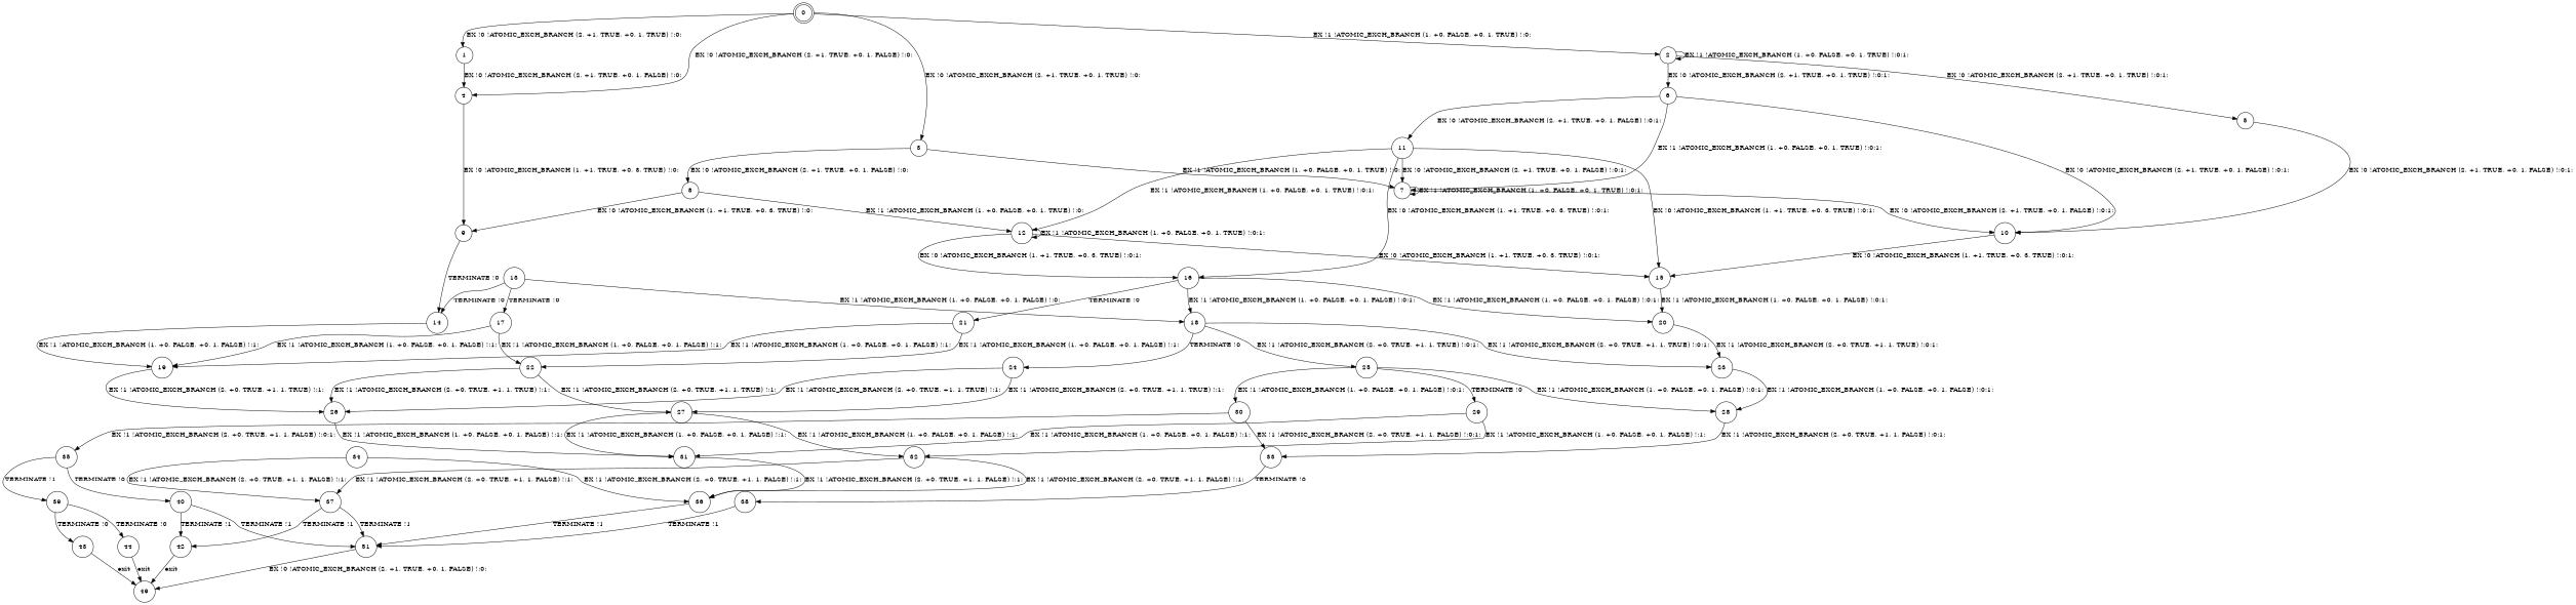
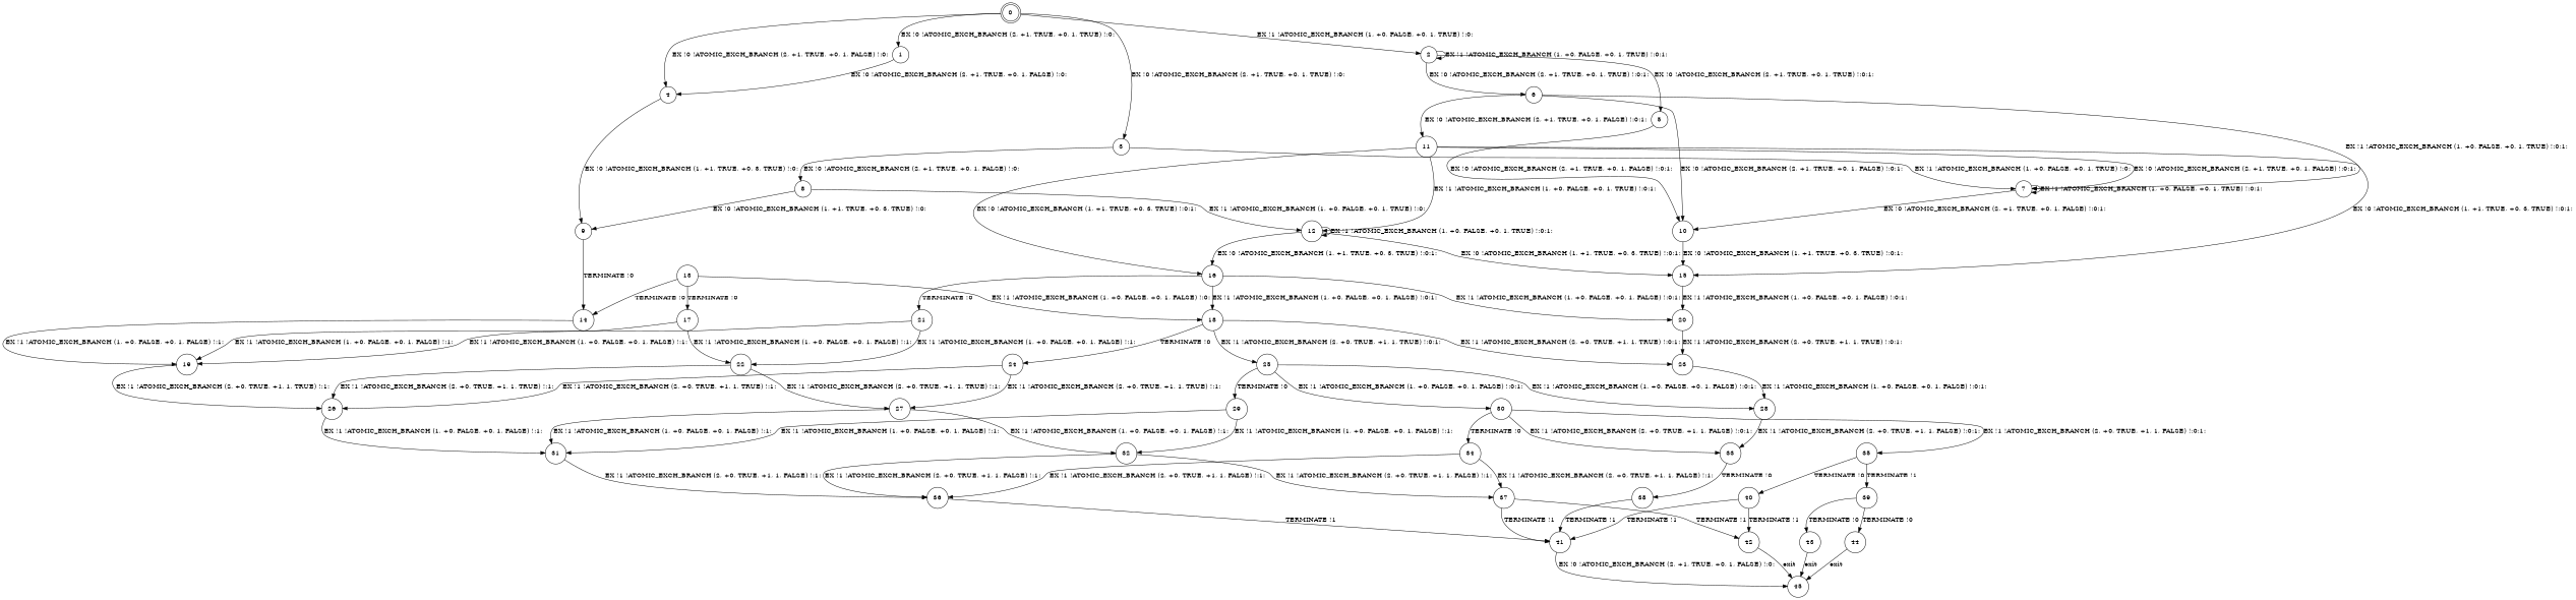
  digraph {
    node [shape=circle]
    0 [peripheries=2]
    1
    2
    3
    4
    5
    6
    7
    8
    9
    10
    11
    12
    14
    15
    16
    13
    17
    18
    19
    20
    21
    22
    23
    24
    25
    26
    27
    28
    29
    30
    31
    32
    33
    34
    35
    36
    37
    38
    39
    40
-   41 [label=51]
+   41
    42
    43
    44
-   45 [label=49]
+   45
    0 -> 1 [label="EX !0 !ATOMIC_EXCH_BRANCH (2, +1, TRUE, +0, 1, TRUE) !:0:"]
    0 -> 2 [label="EX !1 !ATOMIC_EXCH_BRANCH (1, +0, FALSE, +0, 1, TRUE) !:0:"]
    0 -> 3 [label="EX !0 !ATOMIC_EXCH_BRANCH (2, +1, TRUE, +0, 1, TRUE) !:0:"]
    0 -> 4 [label="EX !0 !ATOMIC_EXCH_BRANCH (2, +1, TRUE, +0, 1, FALSE) !:0:"]
    1 -> 4 [label="EX !0 !ATOMIC_EXCH_BRANCH (2, +1, TRUE, +0, 1, FALSE) !:0:"]
    2 -> 2 [label="EX !1 !ATOMIC_EXCH_BRANCH (1, +0, FALSE, +0, 1, TRUE) !:0:1:"]
    2 -> 5 [label="EX !0 !ATOMIC_EXCH_BRANCH (2, +1, TRUE, +0, 1, TRUE) !:0:1:"]
    2 -> 6 [label="EX !0 !ATOMIC_EXCH_BRANCH (2, +1, TRUE, +0, 1, TRUE) !:0:1:"]
    3 -> 7 [label="EX !1 !ATOMIC_EXCH_BRANCH (1, +0, FALSE, +0, 1, TRUE) !:0:"]
    3 -> 8 [label="EX !0 !ATOMIC_EXCH_BRANCH (2, +1, TRUE, +0, 1, FALSE) !:0:"]
    4 -> 9 [label="EX !0 !ATOMIC_EXCH_BRANCH (1, +1, TRUE, +0, 3, TRUE) !:0:"]
    5 -> 10 [label="EX !0 !ATOMIC_EXCH_BRANCH (2, +1, TRUE, +0, 1, FALSE) !:0:1:"]
    6 -> 7 [label="EX !1 !ATOMIC_EXCH_BRANCH (1, +0, FALSE, +0, 1, TRUE) !:0:1:"]
    6 -> 10 [label="EX !0 !ATOMIC_EXCH_BRANCH (2, +1, TRUE, +0, 1, FALSE) !:0:1:"]
    6 -> 11 [label="EX !0 !ATOMIC_EXCH_BRANCH (2, +1, TRUE, +0, 1, FALSE) !:0:1:"]
    7 -> 7 [label="EX !1 !ATOMIC_EXCH_BRANCH (1, +0, FALSE, +0, 1, TRUE) !:0:1:"]
    7 -> 10 [label="EX !0 !ATOMIC_EXCH_BRANCH (2, +1, TRUE, +0, 1, FALSE) !:0:1:"]
    8 -> 9 [label="EX !0 !ATOMIC_EXCH_BRANCH (1, +1, TRUE, +0, 3, TRUE) !:0:"]
    8 -> 12 [label="EX !1 !ATOMIC_EXCH_BRANCH (1, +0, FALSE, +0, 1, TRUE) !:0:"]
    9 -> 14 [label="TERMINATE !0"]
    10 -> 15 [label="EX !0 !ATOMIC_EXCH_BRANCH (1, +1, TRUE, +0, 3, TRUE) !:0:1:"]
    11 -> 7 [label="EX !0 !ATOMIC_EXCH_BRANCH (2, +1, TRUE, +0, 1, FALSE) !:0:1:"]
    11 -> 12 [label="EX !1 !ATOMIC_EXCH_BRANCH (1, +0, FALSE, +0, 1, TRUE) !:0:1:"]
    11 -> 15 [label="EX !0 !ATOMIC_EXCH_BRANCH (1, +1, TRUE, +0, 3, TRUE) !:0:1:"]
    11 -> 16 [label="EX !0 !ATOMIC_EXCH_BRANCH (1, +1, TRUE, +0, 3, TRUE) !:0:1:"]
    12 -> 12 [label="EX !1 !ATOMIC_EXCH_BRANCH (1, +0, FALSE, +0, 1, TRUE) !:0:1:"]
    12 -> 15 [label="EX !0 !ATOMIC_EXCH_BRANCH (1, +1, TRUE, +0, 3, TRUE) !:0:1:"]
    12 -> 16 [label="EX !0 !ATOMIC_EXCH_BRANCH (1, +1, TRUE, +0, 3, TRUE) !:0:1:"]
    14 -> 19 [label="EX !1 !ATOMIC_EXCH_BRANCH (1, +0, FALSE, +0, 1, FALSE) !:1:"]
    15 -> 20 [label="EX !1 !ATOMIC_EXCH_BRANCH (1, +0, FALSE, +0, 1, FALSE) !:0:1:"]
    16 -> 18 [label="EX !1 !ATOMIC_EXCH_BRANCH (1, +0, FALSE, +0, 1, FALSE) !:0:1:"]
    16 -> 20 [label="EX !1 !ATOMIC_EXCH_BRANCH (1, +0, FALSE, +0, 1, FALSE) !:0:1:"]
    16 -> 21 [label="TERMINATE !0"]
    13 -> 14 [label="TERMINATE !0"]
    13 -> 17 [label="TERMINATE !0"]
    13 -> 18 [label="EX !1 !ATOMIC_EXCH_BRANCH (1, +0, FALSE, +0, 1, FALSE) !:0:"]
    17 -> 19 [label="EX !1 !ATOMIC_EXCH_BRANCH (1, +0, FALSE, +0, 1, FALSE) !:1:"]
    17 -> 22 [label="EX !1 !ATOMIC_EXCH_BRANCH (1, +0, FALSE, +0, 1, FALSE) !:1:"]
    18 -> 23 [label="EX !1 !ATOMIC_EXCH_BRANCH (2, +0, TRUE, +1, 1, TRUE) !:0:1:"]
    18 -> 24 [label="TERMINATE !0"]
    18 -> 25 [label="EX !1 !ATOMIC_EXCH_BRANCH (2, +0, TRUE, +1, 1, TRUE) !:0:1:"]
    19 -> 26 [label="EX !1 !ATOMIC_EXCH_BRANCH (2, +0, TRUE, +1, 1, TRUE) !:1:"]
    20 -> 23 [label="EX !1 !ATOMIC_EXCH_BRANCH (2, +0, TRUE, +1, 1, TRUE) !:0:1:"]
    21 -> 19 [label="EX !1 !ATOMIC_EXCH_BRANCH (1, +0, FALSE, +0, 1, FALSE) !:1:"]
    21 -> 22 [label="EX !1 !ATOMIC_EXCH_BRANCH (1, +0, FALSE, +0, 1, FALSE) !:1:"]
    22 -> 26 [label="EX !1 !ATOMIC_EXCH_BRANCH (2, +0, TRUE, +1, 1, TRUE) !:1:"]
    22 -> 27 [label="EX !1 !ATOMIC_EXCH_BRANCH (2, +0, TRUE, +1, 1, TRUE) !:1:"]
    23 -> 28 [label="EX !1 !ATOMIC_EXCH_BRANCH (1, +0, FALSE, +0, 1, FALSE) !:0:1:"]
    24 -> 26 [label="EX !1 !ATOMIC_EXCH_BRANCH (2, +0, TRUE, +1, 1, TRUE) !:1:"]
    24 -> 27 [label="EX !1 !ATOMIC_EXCH_BRANCH (2, +0, TRUE, +1, 1, TRUE) !:1:"]
    25 -> 28 [label="EX !1 !ATOMIC_EXCH_BRANCH (1, +0, FALSE, +0, 1, FALSE) !:0:1:"]
    25 -> 29 [label="TERMINATE !0"]
    25 -> 30 [label="EX !1 !ATOMIC_EXCH_BRANCH (1, +0, FALSE, +0, 1, FALSE) !:0:1:"]
    26 -> 31 [label="EX !1 !ATOMIC_EXCH_BRANCH (1, +0, FALSE, +0, 1, FALSE) !:1:"]
    27 -> 31 [label="EX !1 !ATOMIC_EXCH_BRANCH (1, +0, FALSE, +0, 1, FALSE) !:1:"]
    27 -> 32 [label="EX !1 !ATOMIC_EXCH_BRANCH (1, +0, FALSE, +0, 1, FALSE) !:1:"]
    28 -> 33 [label="EX !1 !ATOMIC_EXCH_BRANCH (2, +0, TRUE, +1, 1, FALSE) !:0:1:"]
    29 -> 31 [label="EX !1 !ATOMIC_EXCH_BRANCH (1, +0, FALSE, +0, 1, FALSE) !:1:"]
    29 -> 32 [label="EX !1 !ATOMIC_EXCH_BRANCH (1, +0, FALSE, +0, 1, FALSE) !:1:"]
    30 -> 33 [label="EX !1 !ATOMIC_EXCH_BRANCH (2, +0, TRUE, +1, 1, FALSE) !:0:1:"]
+   30 -> 34 [label="TERMINATE !0"]
    30 -> 35 [label="EX !1 !ATOMIC_EXCH_BRANCH (2, +0, TRUE, +1, 1, FALSE) !:0:1:"]
    31 -> 36 [label="EX !1 !ATOMIC_EXCH_BRANCH (2, +0, TRUE, +1, 1, FALSE) !:1:"]
    32 -> 36 [label="EX !1 !ATOMIC_EXCH_BRANCH (2, +0, TRUE, +1, 1, FALSE) !:1:"]
    32 -> 37 [label="EX !1 !ATOMIC_EXCH_BRANCH (2, +0, TRUE, +1, 1, FALSE) !:1:"]
    33 -> 38 [label="TERMINATE !0"]
    34 -> 36 [label="EX !1 !ATOMIC_EXCH_BRANCH (2, +0, TRUE, +1, 1, FALSE) !:1:"]
    34 -> 37 [label="EX !1 !ATOMIC_EXCH_BRANCH (2, +0, TRUE, +1, 1, FALSE) !:1:"]
    35 -> 39 [label="TERMINATE !1"]
    35 -> 40 [label="TERMINATE !0"]
    36 -> 41 [label="TERMINATE !1"]
    37 -> 41 [label="TERMINATE !1"]
    37 -> 42 [label="TERMINATE !1"]
    38 -> 41 [label="TERMINATE !1"]
    39 -> 43 [label="TERMINATE !0"]
    39 -> 44 [label="TERMINATE !0"]
    40 -> 41 [label="TERMINATE !1"]
    40 -> 42 [label="TERMINATE !1"]
    41 -> 45 [label="EX !0 !ATOMIC_EXCH_BRANCH (2, +1, TRUE, +0, 1, FALSE) !:0:"]
    42 -> 45 [label=exit]
    43 -> 45 [label=exit]
    44 -> 45 [label=exit]
  }
